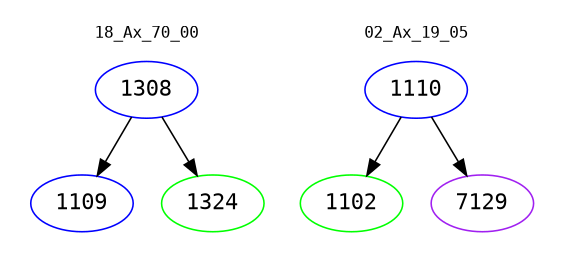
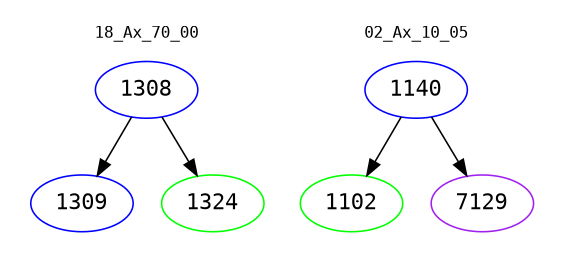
  digraph {
    fontname="DejaVu Sans Mono"
    node [color=blue fontname="DejaVu Sans Mono"]
    edge [color=black fontname="DejaVu Sans Mono"]
    n1 [label=1308]
-   n2 [label=1109]
+   n2 [label=1309]
    n3 [color=green label=1324]
-   n4 [label=1110]
+   n4 [label=1140]
    n5 [color=green label=1102]
    n6 [color=purple label=7129]
    subgraph cluster_1 {
      color=white
      fontsize=10
      label="18_Ax_70_00"
      n1
      n2
      n3
    }
    subgraph cluster_2 {
      color=white
      fontsize=10
-     label="02_Ax_19_05"
+     label="02_Ax_10_05"
      n4
      n5
      n6
    }
    n1 -> n2
    n1 -> n3
    n4 -> n5
    n4 -> n6
  }
